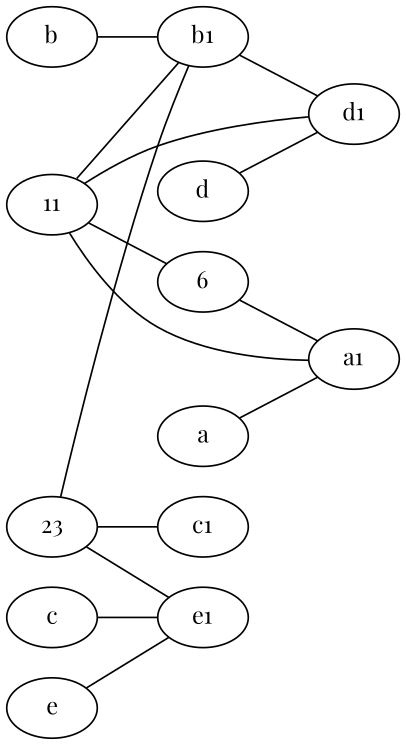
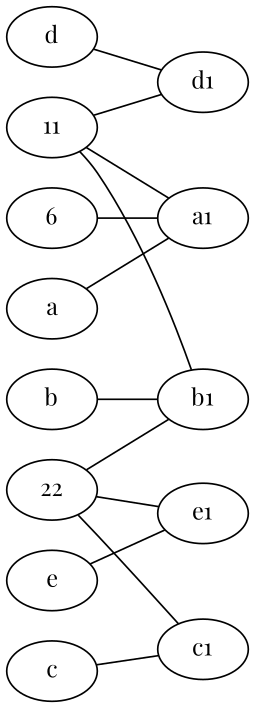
  graph {
    fontname="Playfair Display"
    rankdir=LR
    node [fontname="Playfair Display" labelfontsize=50]
    edge [fontname="Playfair Display"]
    b1
    d1
    e
    e1
    6
    a1
    11
-   22 [label=23]
+   22
    c1
    c
    d
    b
    a
-   b1 -- d1
    e -- e1
    6 -- a1
    11 -- b1
    11 -- d1
-   11 -- 6
    11 -- a1
    22 -- b1
    22 -- e1
    22 -- c1
-   c -- e1
+   c -- c1
    d -- d1
    b -- b1
    a -- a1
  }
